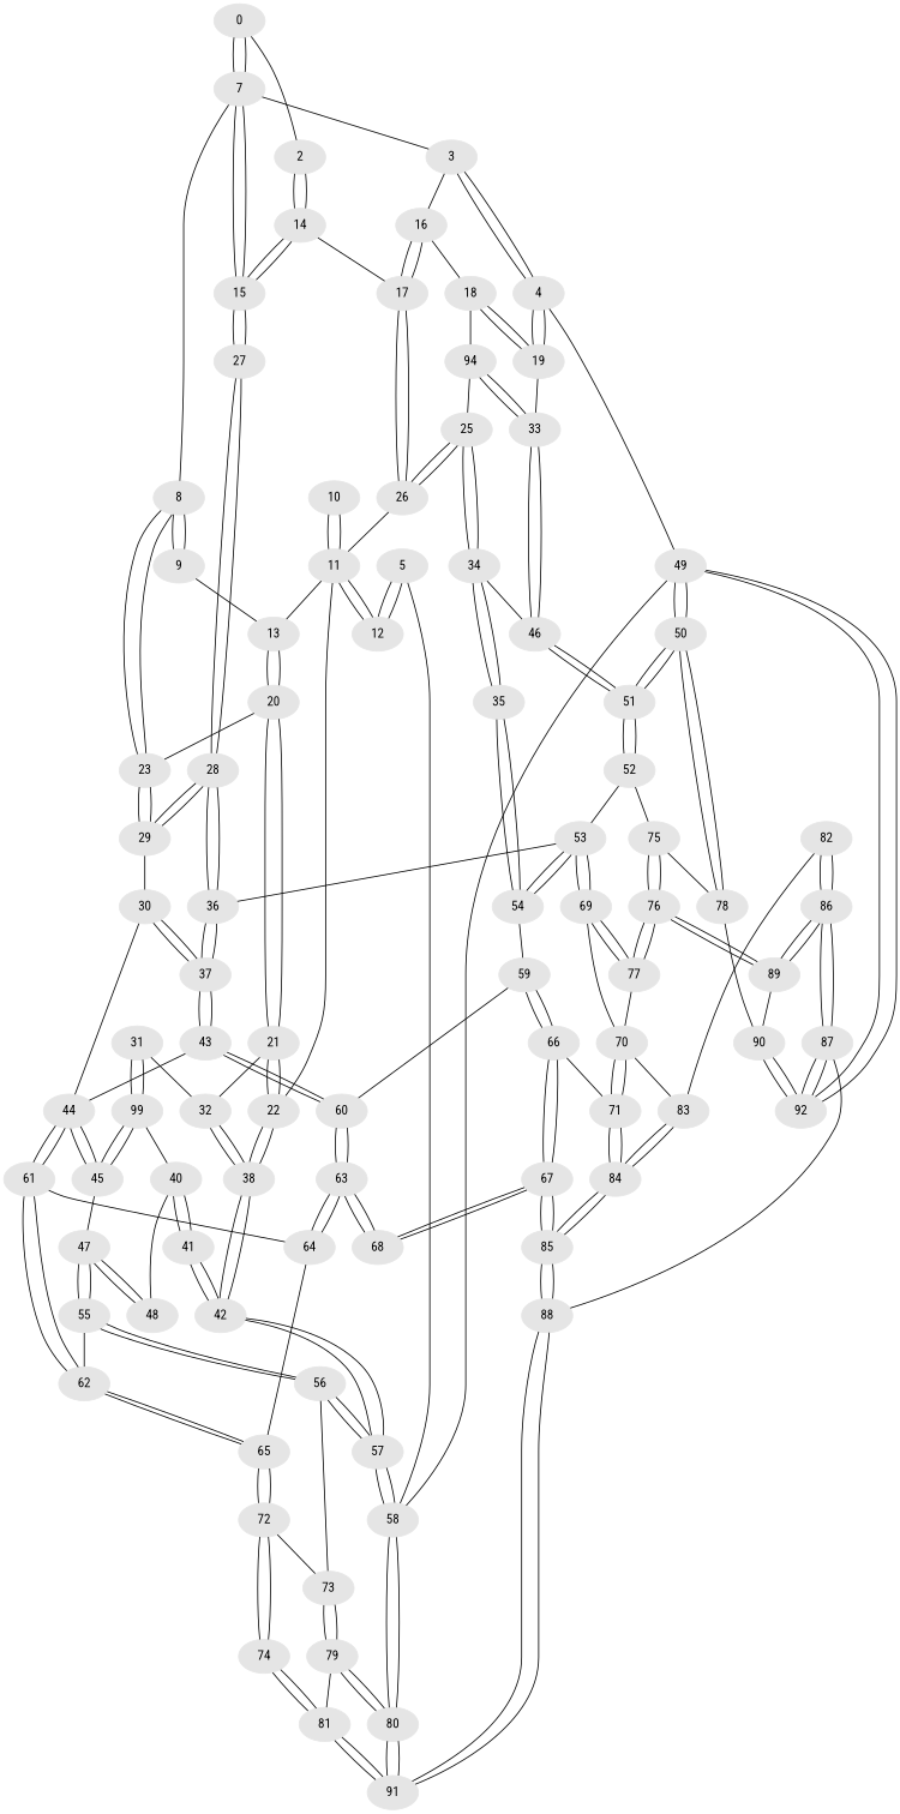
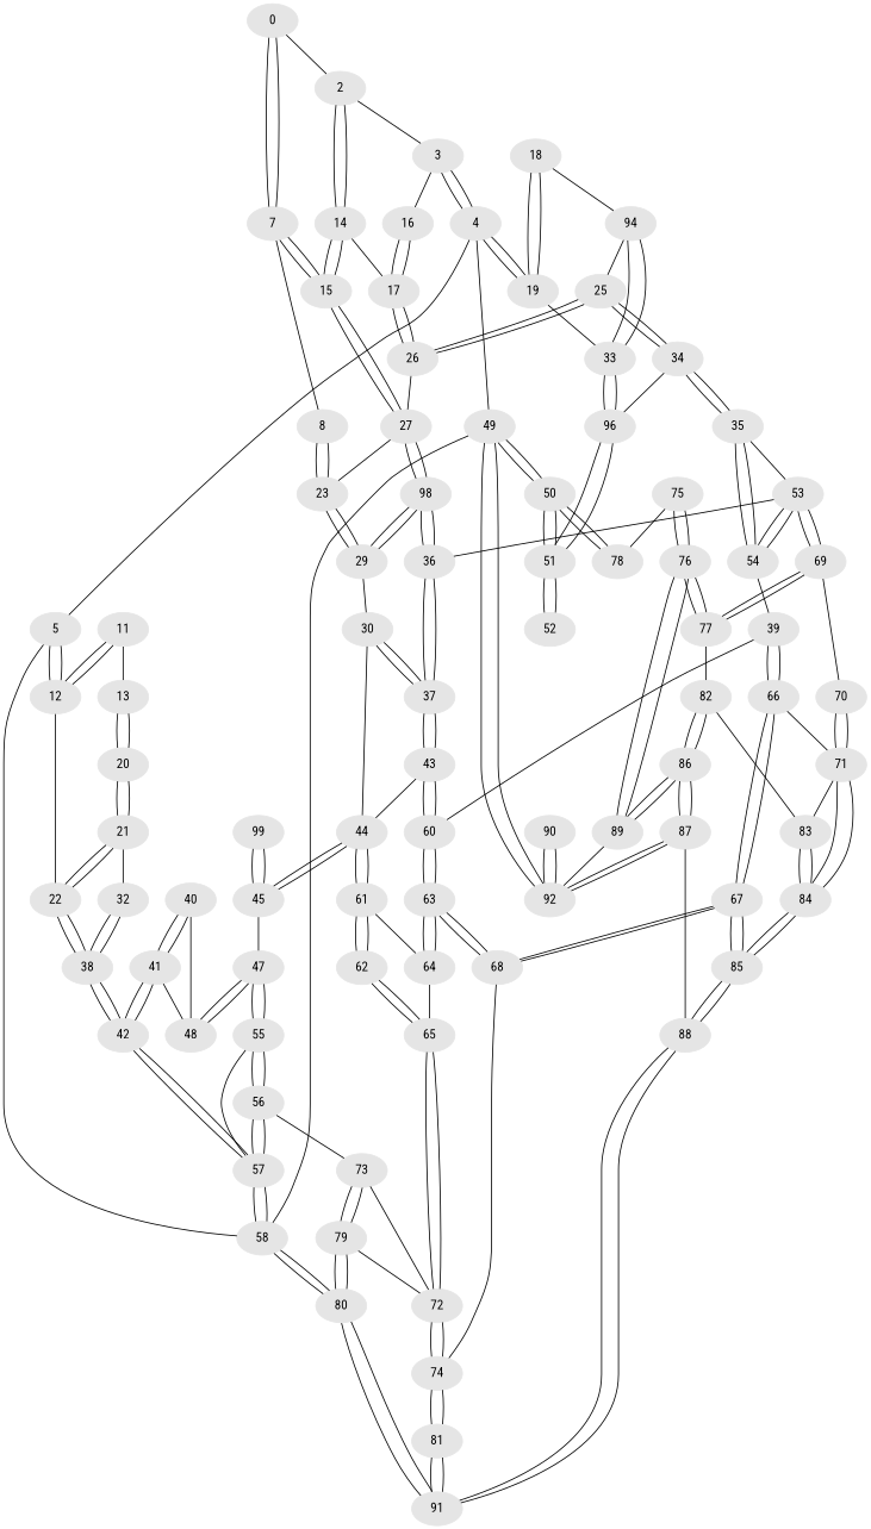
  graph {
    fontname="Roboto Condensed"
    node [color=gray90 fontname="Roboto Condensed" style=filled]
    edge [fontname="Roboto Condensed"]
    n1 [label=0]
    2
    7
    3
    14
    8
    15
    4
    16
    17
    5
    19
    49
    18
    12
    58
    33
    50
    92
    22
    80
-   10
    11
-   9
    23
    27
    13
    29
    20
    38
    21
    26
-   28
+   28 [label=98]
    n34 [label=94]
    25
-   46
+   46 [label=96]
    32
    42
    30
    34
    35
    36
    37
    44
-   31
    n46 [label=99]
    43
    40
    45
    51
    54
-   59
+   59 [label=39]
    60
    57
    41
    48
    47
    61
    63
    62
    64
    55
    52
    56
    78
    90
    53
    75
    69
    76
    70
    77
    66
    73
    65
    79
    91
    67
    71
    68
    72
    74
    85
    84
    88
    81
    83
    82
    89
    86
    87
    n1 -- 2
    n1 -- 7
    n1 -- 7
-   7 -- 3
+   2 -- 3
    2 -- 14
    2 -- 14
    7 -- 8
    7 -- 15
    7 -- 15
    3 -- 4
    3 -- 4
    3 -- 16
    14 -- 15
    14 -- 15
    14 -- 17
-   8 -- 9
-   8 -- 9
    8 -- 23
    8 -- 23
    15 -- 27
    15 -- 27
+   4 -- 5
    4 -- 19
    4 -- 19
    4 -- 49
    16 -- 17
    16 -- 17
-   16 -- 18
    17 -- 26
    17 -- 26
    5 -- 12
    5 -- 12
    5 -- 58
    19 -- 33
    49 -- 58
    49 -- 50
    49 -- 50
    49 -- 92
    49 -- 92
    18 -- 19
    18 -- 19
    18 -- n34
-   11 -- 22
+   12 -- 22
    58 -- 80
    58 -- 80
    33 -- 46
    33 -- 46
    50 -- 51
    50 -- 51
    50 -- 78
    50 -- 78
    22 -- 38
    22 -- 38
    80 -- 91
    80 -- 91
-   10 -- 11
-   10 -- 11
    11 -- 12
    11 -- 12
    11 -- 13
-   9 -- 13
    23 -- 29
    23 -- 29
    27 -- 28
    27 -- 28
    13 -- 20
    13 -- 20
    29 -- 30
-   20 -- 23
+   27 -- 23
    20 -- 21
    20 -- 21
    38 -- 42
    38 -- 42
    21 -- 22
    21 -- 22
    21 -- 32
-   26 -- 11
+   26 -- 27
    28 -- 29
    28 -- 29
    28 -- 36
    28 -- 36
    n34 -- 33
    n34 -- 33
    n34 -- 25
    25 -- 26
    25 -- 26
    25 -- 34
    25 -- 34
    46 -- 51
    46 -- 51
    32 -- 38
    32 -- 38
    42 -- 57
    42 -- 57
    30 -- 37
    30 -- 37
    30 -- 44
    34 -- 46
    34 -- 35
    34 -- 35
    35 -- 54
    35 -- 54
    36 -- 37
    36 -- 37
    37 -- 43
    37 -- 43
    44 -- 45
    44 -- 45
    44 -- 61
    44 -- 61
-   31 -- 32
-   31 -- n46
-   31 -- n46
-   n46 -- 40
    n46 -- 45
    n46 -- 45
    43 -- 44
    43 -- 60
    43 -- 60
    40 -- 41
    40 -- 41
    40 -- 48
    45 -- 47
    51 -- 52
    51 -- 52
    54 -- 59
    59 -- 60
    59 -- 66
    59 -- 66
    60 -- 63
    60 -- 63
    57 -- 58
    57 -- 58
    41 -- 42
    41 -- 42
+   41 -- 48
    47 -- 48
    47 -- 48
    47 -- 55
    47 -- 55
    61 -- 62
    61 -- 62
    61 -- 64
    63 -- 64
    63 -- 64
    63 -- 68
    63 -- 68
    62 -- 65
    62 -- 65
    64 -- 65
-   55 -- 62
+   55 -- 57
    55 -- 56
    55 -- 56
-   52 -- 53
-   52 -- 75
+   35 -- 53
    56 -- 57
    56 -- 57
    56 -- 73
-   78 -- 90
    90 -- 92
    90 -- 92
    53 -- 36
    53 -- 54
    53 -- 54
    53 -- 69
    53 -- 69
    75 -- 78
    75 -- 76
    75 -- 76
    69 -- 70
    69 -- 77
    69 -- 77
    76 -- 77
    76 -- 77
    76 -- 89
    76 -- 89
    70 -- 71
    70 -- 71
-   70 -- 83
-   77 -- 70
+   71 -- 83
+   77 -- 82
    66 -- 67
    66 -- 67
    66 -- 71
    73 -- 79
    73 -- 79
    65 -- 72
    65 -- 72
    79 -- 80
    79 -- 80
-   79 -- 81
+   79 -- 72
    67 -- 68
    67 -- 68
    67 -- 85
    67 -- 85
    71 -- 84
    71 -- 84
+   68 -- 74
    72 -- 73
    72 -- 74
    72 -- 74
    74 -- 81
    74 -- 81
    85 -- 88
    85 -- 88
    84 -- 85
    84 -- 85
    88 -- 91
    88 -- 91
    81 -- 91
    81 -- 91
    83 -- 84
    83 -- 84
    82 -- 83
    82 -- 86
    82 -- 86
-   89 -- 90
+   89 -- 92
    86 -- 89
    86 -- 89
    86 -- 87
    86 -- 87
    87 -- 92
    87 -- 92
    87 -- 88
  }
